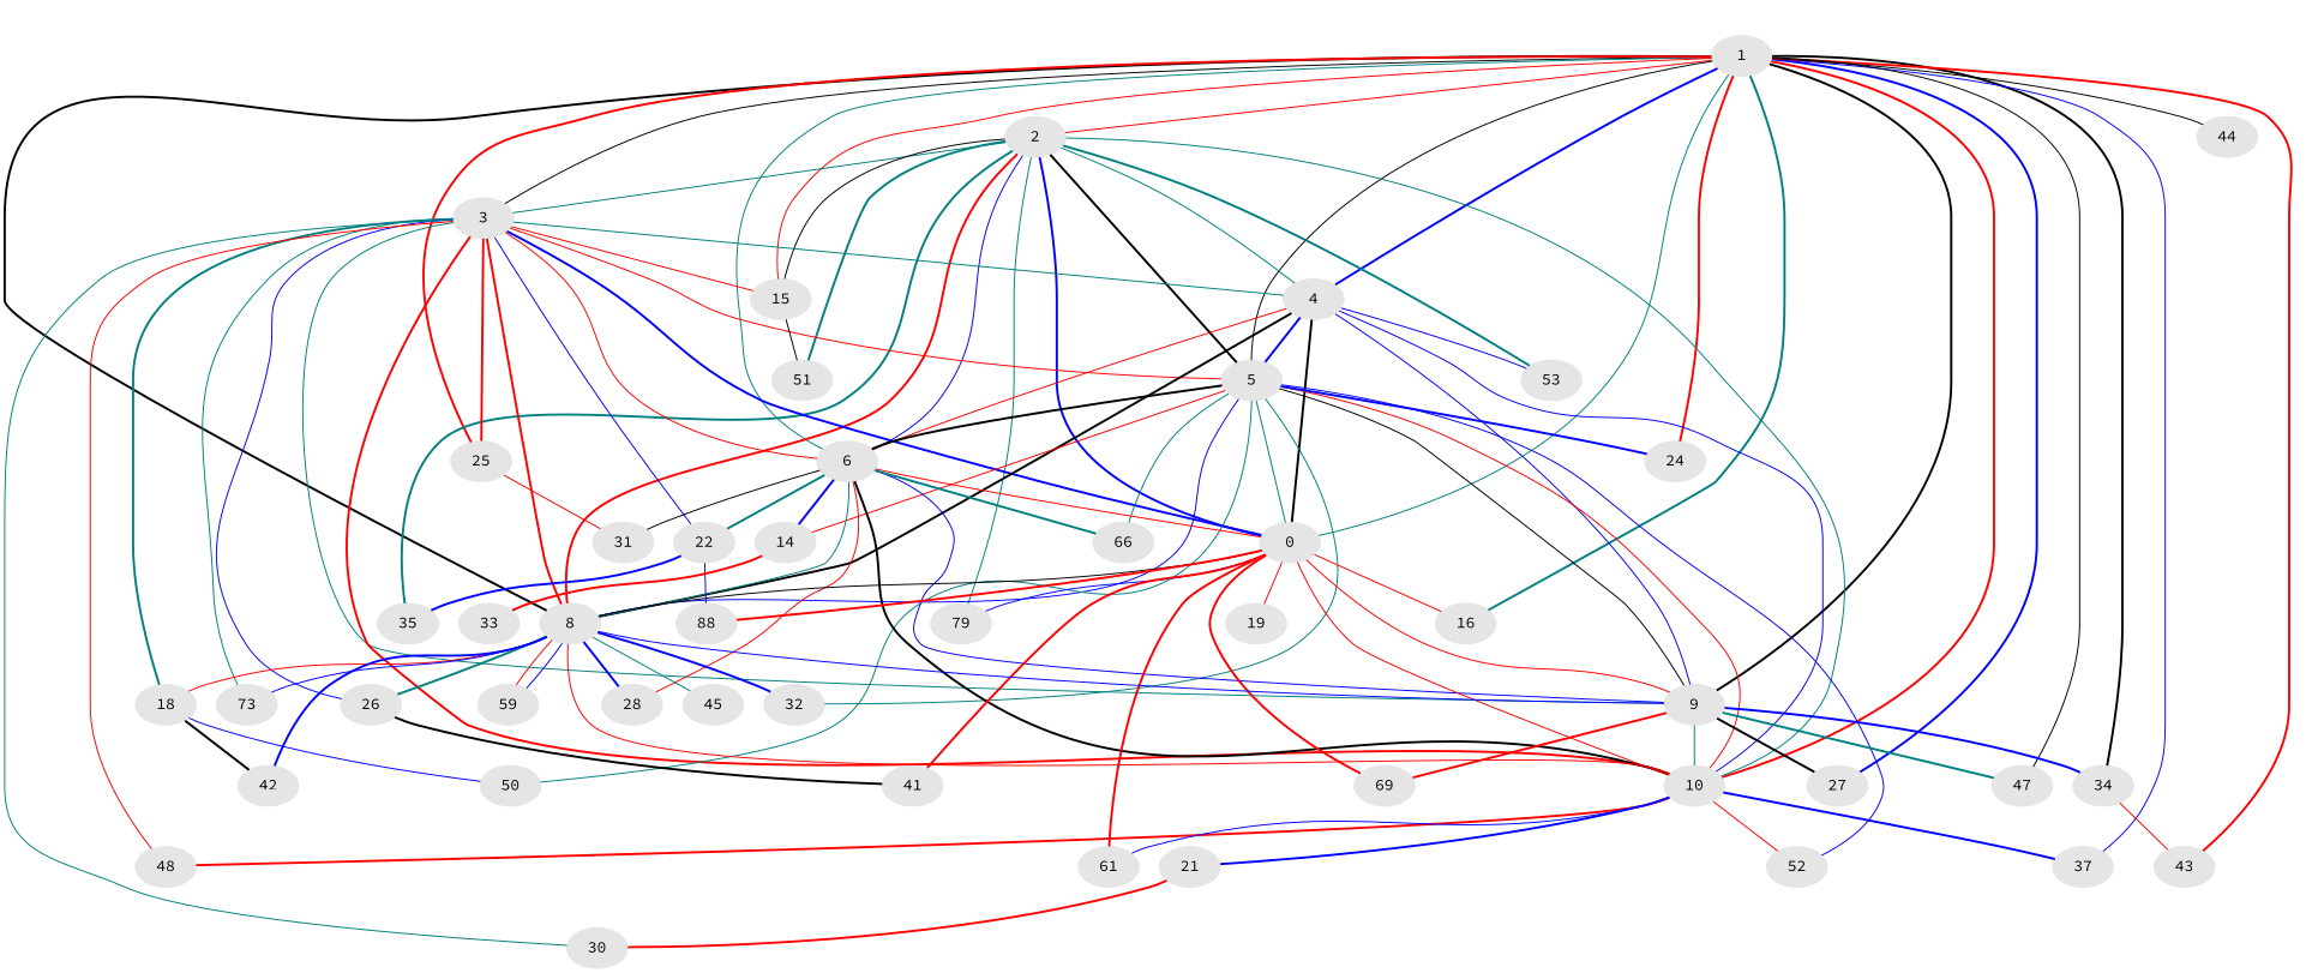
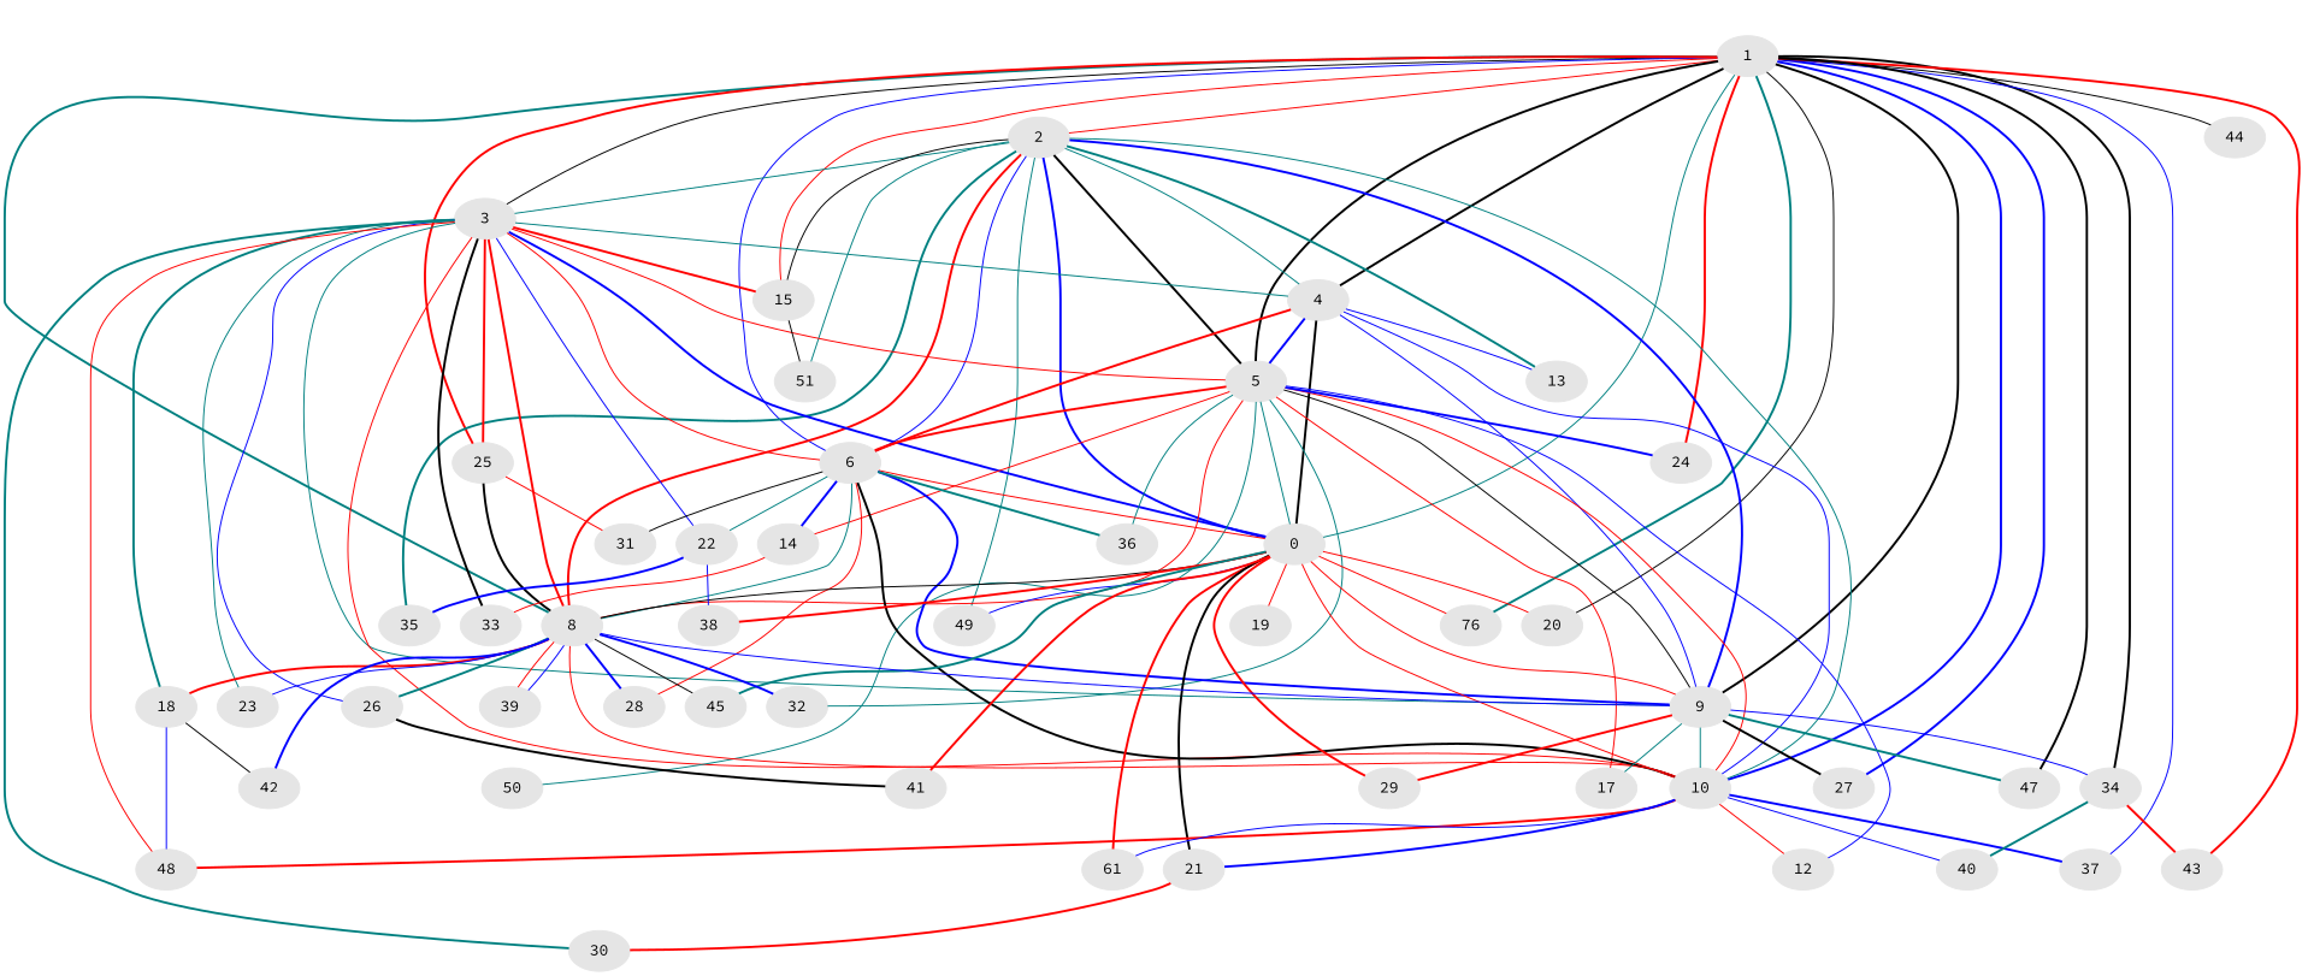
  graph {
    fontname="Source Code Pro"
    node [color=gray90 fontname="Source Code Pro" style=filled]
    edge [color=red fontname="Source Code Pro" style=solid]
    1
    2
    3
    4
    5
    6
    n7 [label=0]
    8
    9
    10
    15
-   16
+   16 [label=76]
+   20
    24
    25
    27
    34
    37
    43
    44
    47
-   13 [label=53]
+   13
    35
-   49 [label=79]
+   49
    51
    18
    22
-   23 [label=73]
+   23
    26
    30
    33
    48
-   12 [label=52]
+   12
    14
+   17
    32
-   36 [label=66]
+   36
    50
    28
    31
    n41 [label=61]
    19
    21
-   29 [label=69]
-   38 [label=88]
+   29
+   38
    41
    45
-   39 [label=59]
+   39
    42
+   40
    1 -- 2
    1 -- 3 [color=black]
-   1 -- 4 [color=blue style=bold]
-   1 -- 5 [color=black]
-   1 -- 6 [color=teal]
+   1 -- 4 [color=black style=bold]
+   1 -- 5 [color=black style=bold]
+   1 -- 6 [color=blue]
    1 -- n7 [color=teal]
-   1 -- 8 [color=black style=bold]
+   1 -- 8 [color=teal style=bold]
    1 -- 9 [color=black style=bold]
-   1 -- 10 [style=bold]
+   1 -- 10 [color=blue style=bold]
    1 -- 15
    1 -- 16 [color=teal style=bold]
+   1 -- 20 [color=black]
    1 -- 24 [style=bold]
    1 -- 25 [style=bold]
    1 -- 27 [color=blue style=bold]
    1 -- 34 [color=black style=bold]
    1 -- 37 [color=blue]
    1 -- 43 [style=bold]
    1 -- 44 [color=black]
-   1 -- 47 [color=black]
+   1 -- 47 [color=black style=bold]
    2 -- 3 [color=teal]
    2 -- 4 [color=teal]
    2 -- 5 [color=black style=bold]
    2 -- 6 [color=blue]
    2 -- n7 [color=blue style=bold]
    2 -- 8 [style=bold]
+   2 -- 9 [color=blue style=bold]
    2 -- 10 [color=teal]
    2 -- 15 [color=black]
    2 -- 13 [color=teal style=bold]
    2 -- 35 [color=teal style=bold]
    2 -- 49 [color=teal]
-   2 -- 51 [color=teal style=bold]
+   2 -- 51 [color=teal]
    3 -- 4 [color=teal]
    3 -- 5
    3 -- 6
    3 -- n7 [color=blue style=bold]
    3 -- 8 [style=bold]
    3 -- 9 [color=teal]
-   3 -- 10 [style=bold]
-   3 -- 15
+   3 -- 10
+   3 -- 15 [style=bold]
    3 -- 25 [style=bold]
    3 -- 18 [color=teal style=bold]
    3 -- 22 [color=blue]
    3 -- 23 [color=teal]
    3 -- 26 [color=blue]
-   3 -- 30 [color=teal]
+   3 -- 30 [color=teal style=bold]
+   3 -- 33 [color=black style=bold]
    3 -- 48
    4 -- 5 [color=blue style=bold]
-   4 -- 6
+   4 -- 6 [style=bold]
    4 -- n7 [color=black style=bold]
-   4 -- 8 [color=black style=bold]
+   25 -- 8 [color=black style=bold]
    4 -- 9 [color=blue]
    4 -- 10 [color=blue]
    4 -- 13 [color=blue]
-   5 -- 6 [color=black style=bold]
+   5 -- 6 [style=bold]
    5 -- n7 [color=teal]
-   5 -- 8 [color=blue]
+   5 -- 8
    5 -- 9 [color=black]
    5 -- 10
    5 -- 24 [color=blue style=bold]
    5 -- 12 [color=blue]
    5 -- 14
+   5 -- 17
    5 -- 32 [color=teal]
    5 -- 36 [color=teal]
    5 -- 50 [color=teal]
    6 -- n7
    6 -- 8 [color=teal]
-   6 -- 9 [color=blue]
+   6 -- 9 [color=blue style=bold]
    6 -- 10 [color=black style=bold]
-   6 -- 22 [color=teal style=bold]
+   6 -- 22 [color=teal]
    6 -- 14 [color=blue style=bold]
    6 -- 36 [color=teal style=bold]
    6 -- 28
    6 -- 31 [color=black]
    n7 -- 8 [color=black]
    n7 -- 9
    n7 -- 10
    n7 -- 16
+   n7 -- 20
    n7 -- 49 [color=blue]
    n7 -- n41 [style=bold]
    n7 -- 19
+   n7 -- 21 [color=black style=bold]
    n7 -- 29 [style=bold]
    n7 -- 38 [style=bold]
    n7 -- 41 [style=bold]
+   n7 -- 45 [color=teal style=bold]
    8 -- 9 [color=blue]
    8 -- 10
-   8 -- 18
+   8 -- 18 [style=bold]
    8 -- 23 [color=blue]
    8 -- 26 [color=teal style=bold]
    8 -- 32 [color=blue style=bold]
    8 -- 28 [color=blue style=bold]
-   8 -- 45 [color=teal]
+   8 -- 45 [color=black]
    8 -- 39
    8 -- 39 [color=blue]
    8 -- 42 [color=blue style=bold]
    9 -- 10 [color=teal]
    9 -- 27 [color=black style=bold]
-   9 -- 34 [color=blue style=bold]
+   9 -- 34 [color=blue]
    9 -- 47 [color=teal style=bold]
+   9 -- 17 [color=teal]
    9 -- 29 [style=bold]
    10 -- 37 [color=blue style=bold]
    10 -- 48 [style=bold]
    10 -- 12
    10 -- n41 [color=blue]
    10 -- 21 [color=blue style=bold]
+   10 -- 40 [color=blue]
    15 -- 51 [color=black]
    25 -- 31
-   34 -- 43
-   18 -- 50 [color=blue]
-   18 -- 42 [color=black style=bold]
+   34 -- 43 [style=bold]
+   34 -- 40 [color=teal style=bold]
+   18 -- 48 [color=blue]
+   18 -- 42 [color=black]
    22 -- 35 [color=blue style=bold]
    22 -- 38 [color=blue]
    26 -- 41 [color=black style=bold]
-   14 -- 33 [style=bold]
+   14 -- 33
    21 -- 30 [style=bold]
  }
